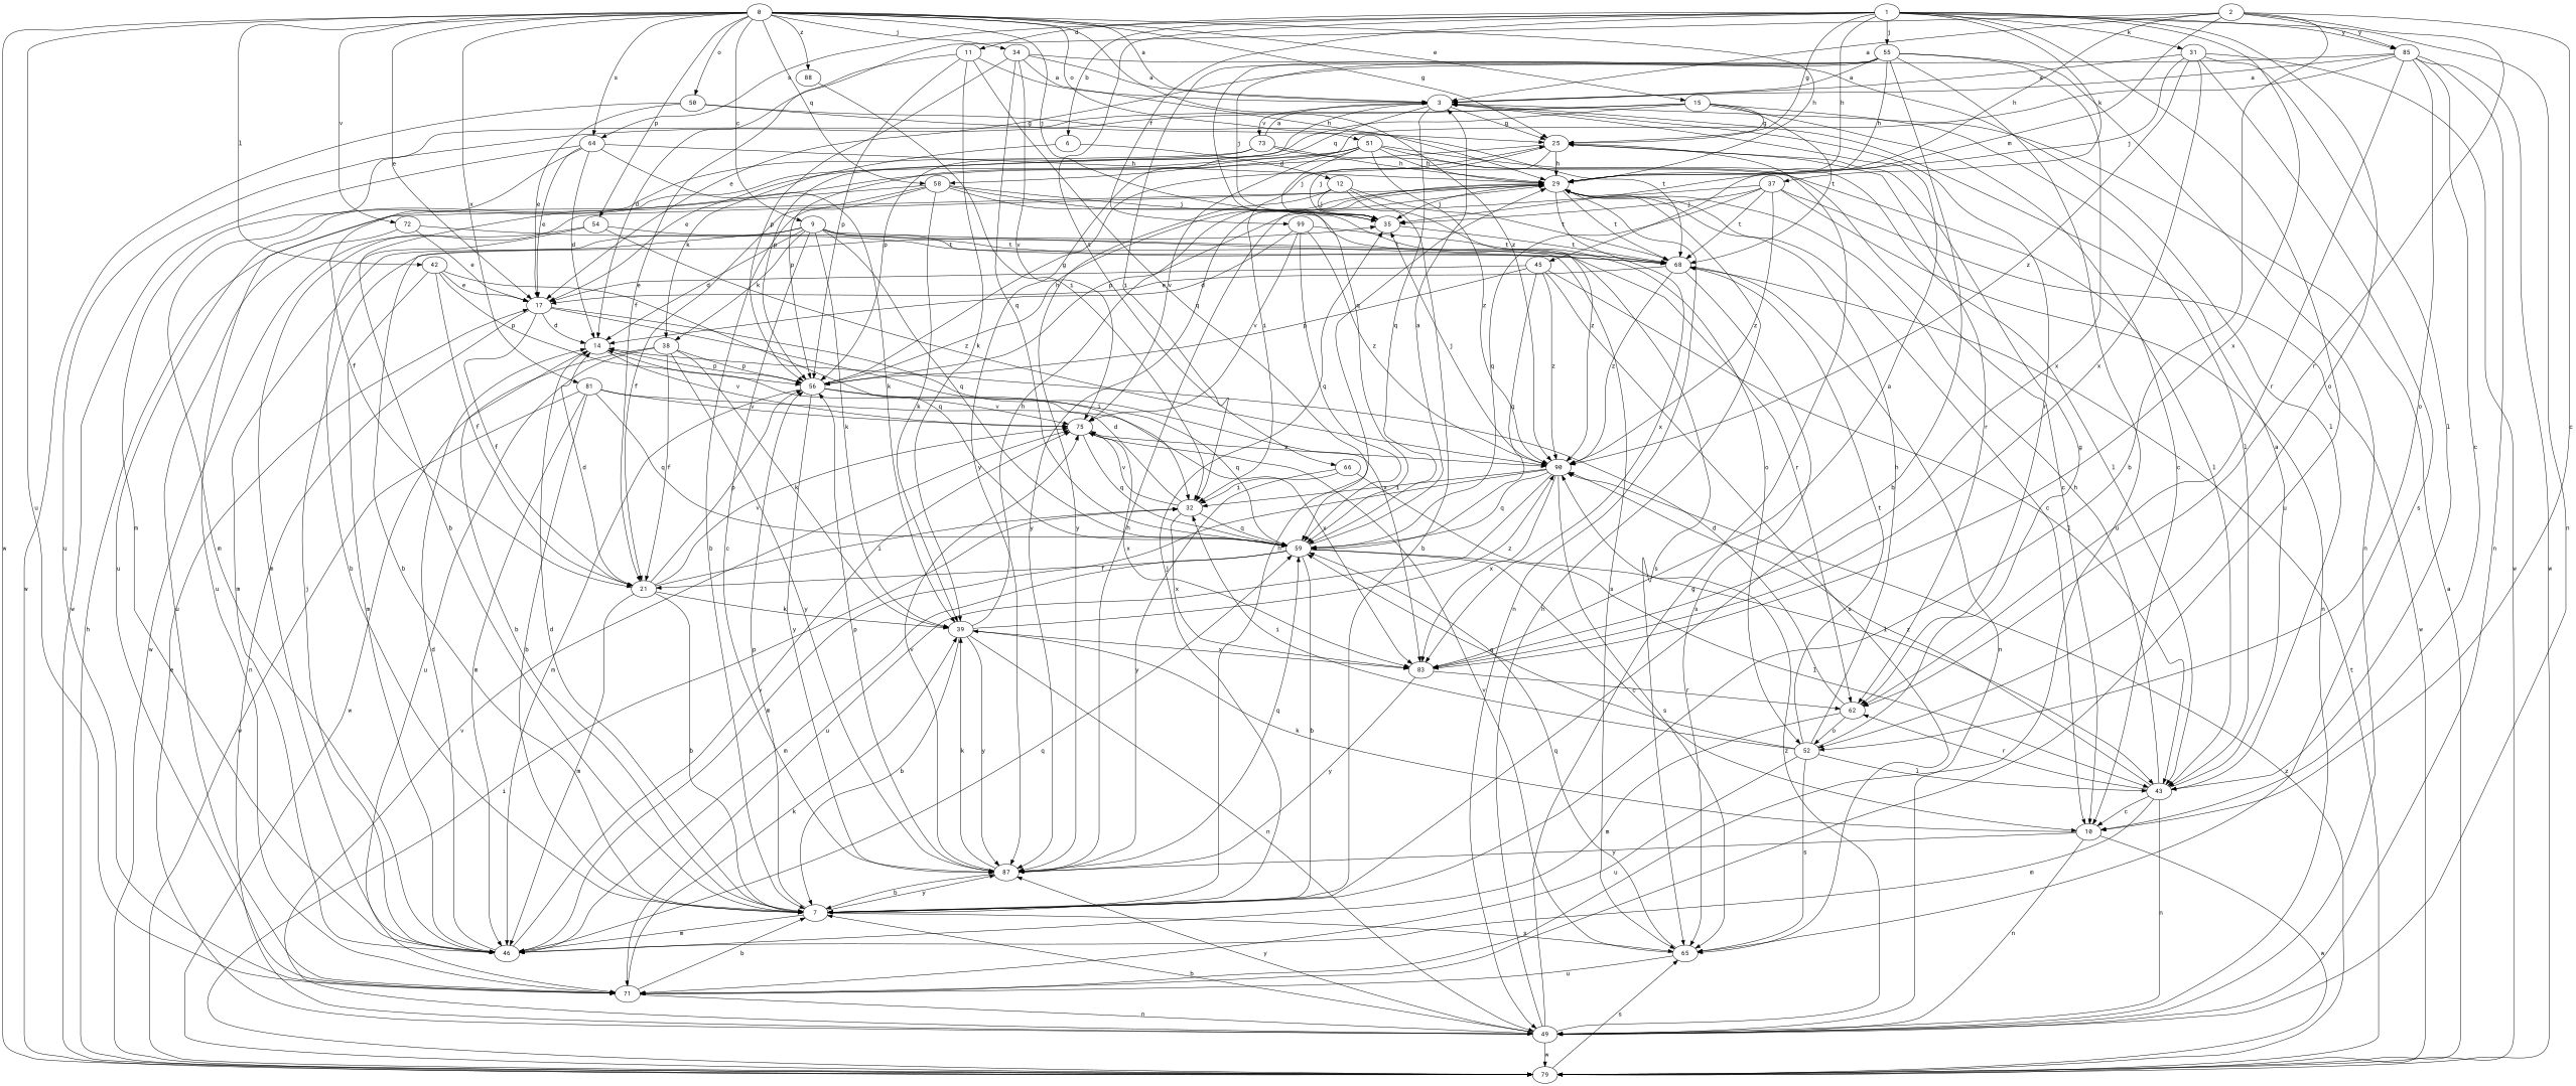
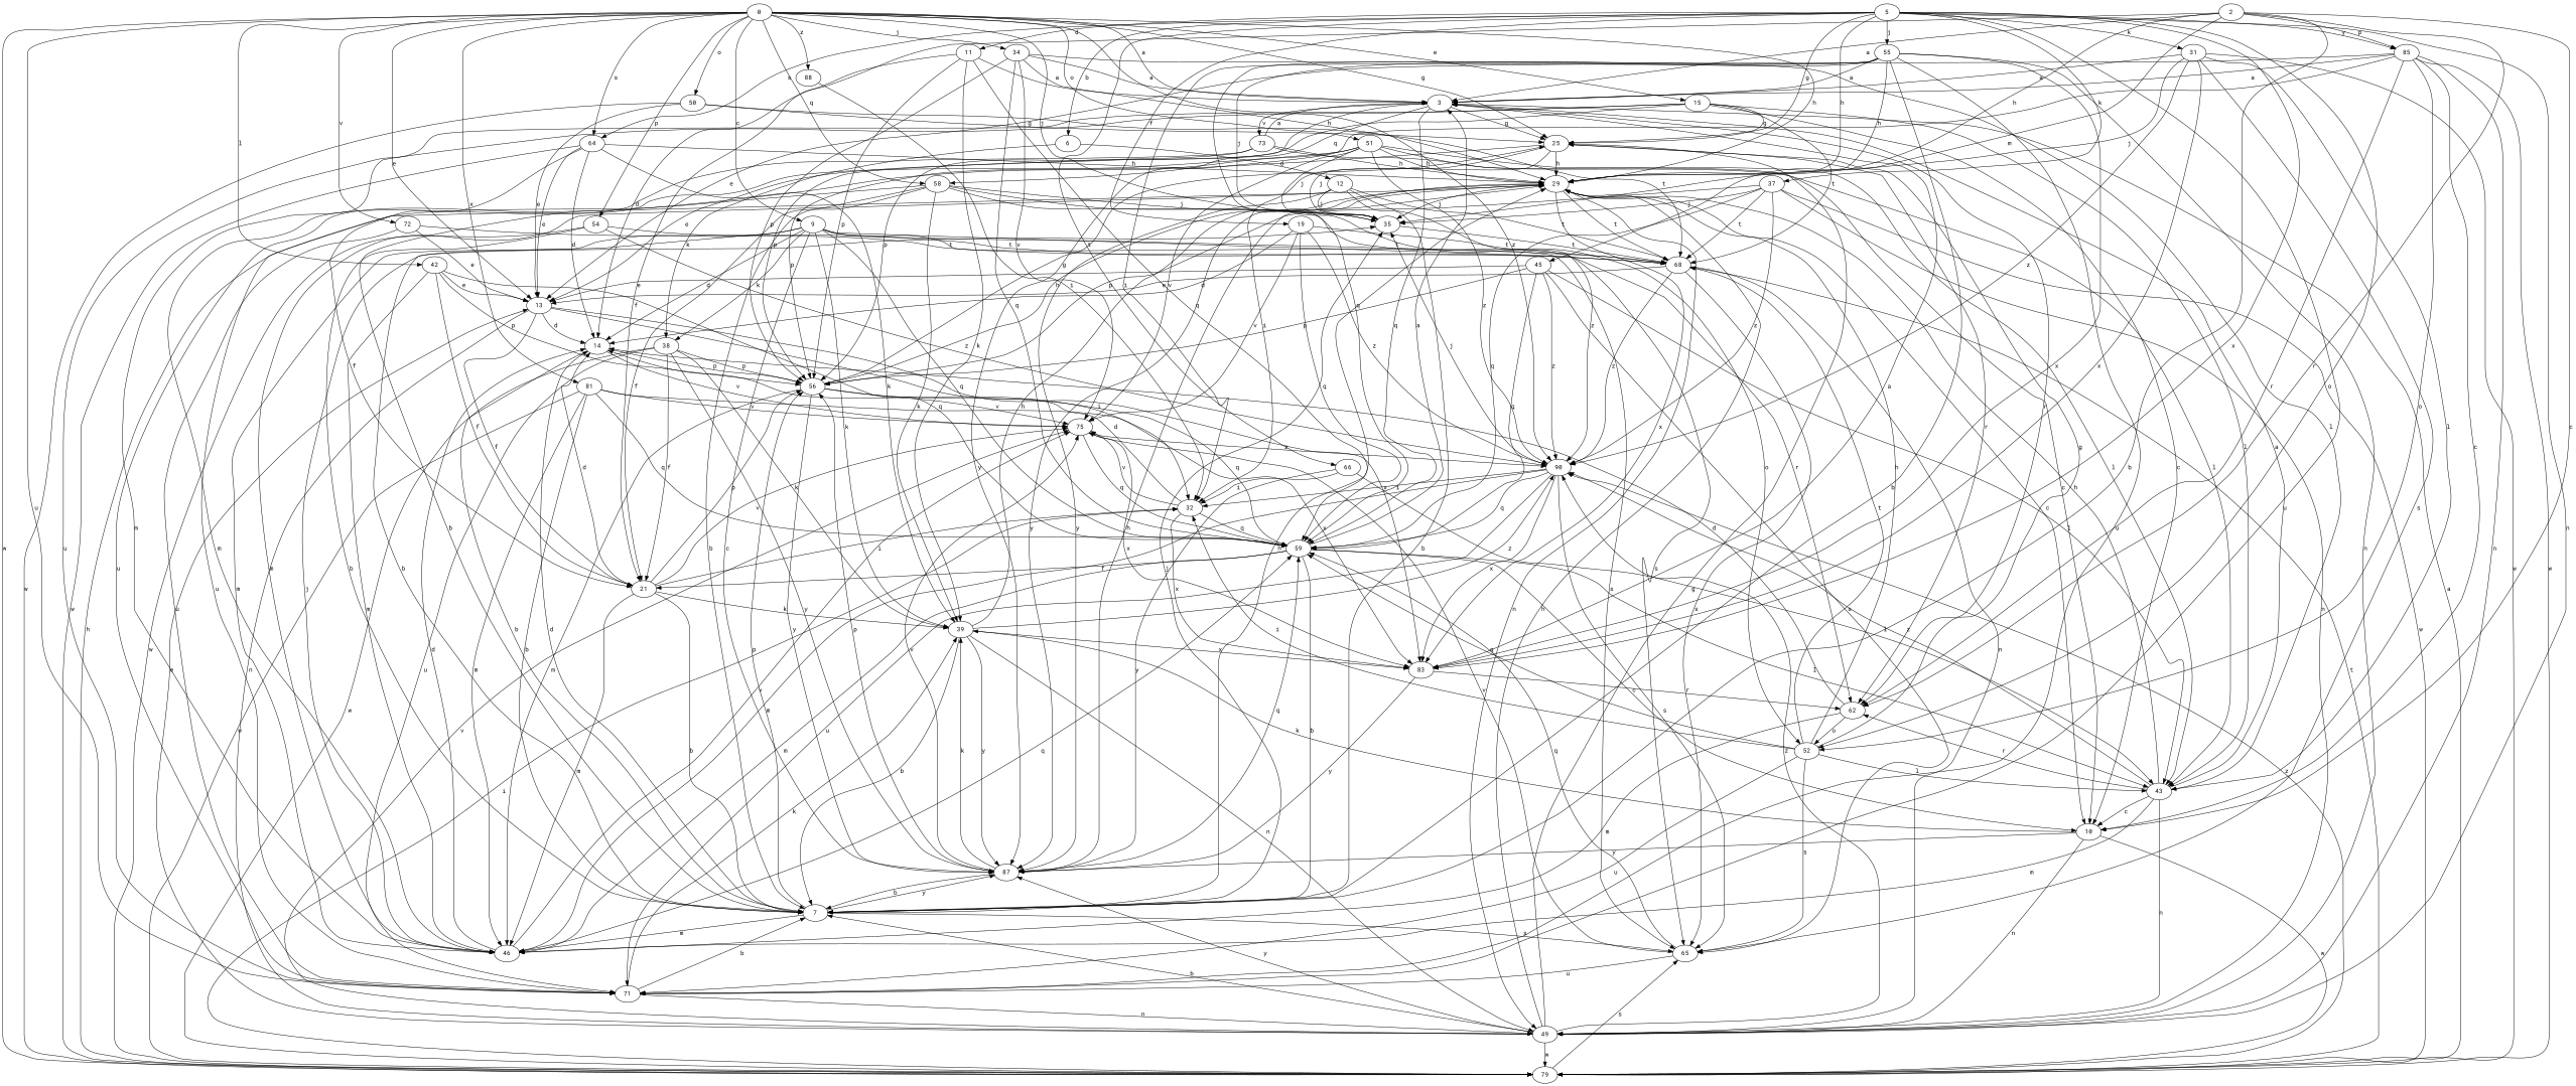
  strict digraph {
    fontname="Roboto Mono"
    node [fontname="Roboto Mono"]
    edge [fontname="Roboto Mono"]
    0
    3
    9
    15
-   17
+   17 [label=13]
    25
    29
    34
    35
    42
    50
    51
    54
    58
    64
    71
    72
    79
    81
    88
    90
    62
    56
    59
    73
    7
    38
    14
    46
    65
    87
    39
    68
    10
    43
    49
    83
    21
    32
    75
    52
-   1
+   1 [label=5]
    6
    11
-   19 [label=99]
+   19
    n46 [label=31]
    37
    55
    66
    85
    12
    2
    45
    0 -> 3 [label=a]
    0 -> 9 [label=c]
    0 -> 15 [label=e]
    0 -> 17 [label=e]
    0 -> 25 [label=g]
    0 -> 29 [label=h]
    0 -> 34 [label=j]
    0 -> 35 [label=j]
    0 -> 42 [label=l]
    0 -> 50 [label=o]
    0 -> 51 [label=o]
    0 -> 54 [label=p]
    0 -> 58 [label=q]
    0 -> 64 [label=s]
    0 -> 71 [label=u]
    0 -> 72 [label=v]
    0 -> 79 [label=w]
    0 -> 81 [label=x]
    0 -> 88 [label=z]
    0 -> 90 [label=z]
    3 -> 25 [label=g]
    3 -> 58 [label=q]
    3 -> 62 [label=r]
    3 -> 56 [label=p]
    3 -> 59 [label=q]
    3 -> 73 [label=v]
    9 -> 62 [label=r]
    9 -> 59 [label=q]
    9 -> 7 [label=b]
    9 -> 38 [label=k]
    9 -> 14 [label=d]
    9 -> 46 [label=m]
    9 -> 65 [label=s]
    9 -> 87 [label=c]
    9 -> 39 [label=k]
    9 -> 68 [label=t]
    15 -> 25 [label=g]
    15 -> 71 [label=u]
    15 -> 56 [label=p]
    15 -> 46 [label=m]
    15 -> 68 [label=t]
    15 -> 10 [label=c]
    15 -> 43 [label=l]
    17 -> 14 [label=d]
    17 -> 49 [label=n]
    17 -> 83 [label=x]
    17 -> 21 [label=f]
    17 -> 32 [label=i]
    25 -> 29 [label=h]
    25 -> 35 [label=j]
    25 -> 62 [label=r]
    25 -> 7 [label=b]
    25 -> 32 [label=i]
    29 -> 35 [label=j]
    29 -> 87 [label=y]
    29 -> 68 [label=t]
    29 -> 10 [label=c]
    29 -> 49 [label=n]
    29 -> 83 [label=x]
    34 -> 3 [label=a]
    34 -> 29 [label=h]
    34 -> 56 [label=p]
    34 -> 59 [label=q]
    34 -> 43 [label=l]
    34 -> 75 [label=v]
    35 -> 68 [label=t]
    42 -> 17 [label=e]
    42 -> 56 [label=p]
    42 -> 59 [label=q]
    42 -> 46 [label=m]
    42 -> 21 [label=f]
    50 -> 17 [label=e]
    50 -> 25 [label=g]
    50 -> 79 [label=w]
    50 -> 68 [label=t]
    51 -> 29 [label=h]
    51 -> 35 [label=j]
    51 -> 71 [label=u]
    51 -> 90 [label=z]
    51 -> 56 [label=p]
    51 -> 10 [label=c]
    51 -> 43 [label=l]
    51 -> 75 [label=v]
    54 -> 79 [label=w]
    54 -> 90 [label=z]
    54 -> 7 [label=b]
    54 -> 68 [label=t]
    58 -> 35 [label=j]
    58 -> 71 [label=u]
    58 -> 7 [label=b]
    58 -> 65 [label=s]
    58 -> 39 [label=k]
    58 -> 21 [label=f]
    58 -> 52 [label=o]
    64 -> 17 [label=e]
    64 -> 29 [label=h]
    64 -> 79 [label=w]
    64 -> 14 [label=d]
    64 -> 39 [label=k]
    64 -> 21 [label=f]
    71 -> 7 [label=b]
    71 -> 39 [label=k]
    71 -> 49 [label=n]
    72 -> 17 [label=e]
    72 -> 71 [label=u]
    72 -> 68 [label=t]
    79 -> 3 [label=a]
    79 -> 29 [label=h]
    79 -> 90 [label=z]
    79 -> 65 [label=s]
    79 -> 68 [label=t]
    79 -> 32 [label=i]
    81 -> 79 [label=w]
    81 -> 59 [label=q]
    81 -> 7 [label=b]
    81 -> 46 [label=m]
    81 -> 83 [label=x]
    81 -> 75 [label=v]
    88 -> 32 [label=i]
    90 -> 35 [label=j]
    90 -> 71 [label=u]
    90 -> 59 [label=q]
    90 -> 46 [label=m]
    90 -> 65 [label=s]
    90 -> 83 [label=x]
    90 -> 32 [label=i]
    62 -> 14 [label=d]
    62 -> 46 [label=m]
    62 -> 52 [label=o]
    56 -> 25 [label=g]
    56 -> 29 [label=h]
    56 -> 59 [label=q]
    56 -> 46 [label=m]
    56 -> 87 [label=y]
    56 -> 75 [label=v]
    59 -> 3 [label=a]
    59 -> 7 [label=b]
    59 -> 46 [label=m]
    59 -> 10 [label=c]
    59 -> 43 [label=l]
    59 -> 21 [label=f]
    73 -> 3 [label=a]
    73 -> 17 [label=e]
    73 -> 29 [label=h]
    73 -> 46 [label=m]
    73 -> 43 [label=l]
    7 -> 29 [label=h]
    7 -> 35 [label=j]
    7 -> 56 [label=p]
    7 -> 14 [label=d]
    7 -> 46 [label=m]
    7 -> 65 [label=s]
    7 -> 87 [label=y]
    38 -> 71 [label=u]
    38 -> 79 [label=w]
    38 -> 56 [label=p]
    38 -> 87 [label=y]
    38 -> 39 [label=k]
    38 -> 21 [label=f]
    14 -> 56 [label=p]
    14 -> 7 [label=b]
    14 -> 75 [label=v]
    46 -> 35 [label=j]
    46 -> 59 [label=q]
    46 -> 14 [label=d]
    46 -> 75 [label=v]
    65 -> 71 [label=u]
    65 -> 59 [label=q]
    65 -> 75 [label=v]
    87 -> 29 [label=h]
    87 -> 56 [label=p]
    87 -> 59 [label=q]
    87 -> 7 [label=b]
    87 -> 39 [label=k]
    87 -> 75 [label=v]
    39 -> 29 [label=h]
    39 -> 90 [label=z]
    39 -> 7 [label=b]
    39 -> 87 [label=y]
    39 -> 49 [label=n]
    39 -> 83 [label=x]
    68 -> 17 [label=e]
    68 -> 90 [label=z]
    68 -> 65 [label=s]
    68 -> 49 [label=n]
    10 -> 79 [label=w]
    10 -> 87 [label=y]
    10 -> 39 [label=k]
    10 -> 49 [label=n]
    43 -> 3 [label=a]
    43 -> 29 [label=h]
    43 -> 90 [label=z]
    43 -> 62 [label=r]
    43 -> 46 [label=m]
    43 -> 10 [label=c]
    43 -> 49 [label=n]
    49 -> 17 [label=e]
    49 -> 25 [label=g]
    49 -> 29 [label=h]
    49 -> 79 [label=w]
    49 -> 90 [label=z]
    49 -> 7 [label=b]
    49 -> 87 [label=y]
    49 -> 75 [label=v]
    83 -> 3 [label=a]
    83 -> 62 [label=r]
    83 -> 87 [label=y]
    21 -> 56 [label=p]
    21 -> 7 [label=b]
    21 -> 14 [label=d]
    21 -> 46 [label=m]
    21 -> 39 [label=k]
    21 -> 32 [label=i]
    21 -> 75 [label=v]
    32 -> 59 [label=q]
    32 -> 14 [label=d]
    32 -> 83 [label=x]
    32 -> 75 [label=v]
    75 -> 90 [label=z]
    75 -> 59 [label=q]
    75 -> 83 [label=x]
    52 -> 25 [label=g]
    52 -> 29 [label=h]
    52 -> 71 [label=u]
    52 -> 59 [label=q]
    52 -> 65 [label=s]
    52 -> 68 [label=t]
    52 -> 43 [label=l]
    52 -> 32 [label=i]
    1 -> 25 [label=g]
    1 -> 29 [label=h]
    1 -> 64 [label=s]
    1 -> 71 [label=u]
    1 -> 49 [label=n]
    1 -> 83 [label=x]
    1 -> 52 [label=o]
    1 -> 6 [label=b]
    1 -> 11 [label=d]
    1 -> 19 [label=f]
    1 -> n46 [label=k]
    1 -> 37 [label=k]
    1 -> 55 [label=j]
    1 -> 66 [label=t]
    1 -> 85 [label=y]
    6 -> 38 [label=k]
    6 -> 12 [label=d]
    11 -> 3 [label=a]
    11 -> 56 [label=p]
    11 -> 59 [label=q]
    11 -> 14 [label=d]
    11 -> 39 [label=k]
    19 -> 90 [label=z]
    19 -> 59 [label=q]
    19 -> 14 [label=d]
    19 -> 68 [label=t]
    19 -> 75 [label=v]
    n46 -> 3 [label=a]
    n46 -> 35 [label=j]
    n46 -> 79 [label=w]
    n46 -> 90 [label=z]
    n46 -> 65 [label=s]
    n46 -> 43 [label=l]
    n46 -> 83 [label=x]
    37 -> 35 [label=j]
    37 -> 79 [label=w]
    37 -> 90 [label=z]
    37 -> 56 [label=p]
    37 -> 59 [label=q]
    37 -> 68 [label=t]
    37 -> 49 [label=n]
    55 -> 3 [label=a]
    55 -> 29 [label=h]
    55 -> 35 [label=j]
    55 -> 71 [label=u]
    55 -> 59 [label=q]
    55 -> 7 [label=b]
    55 -> 49 [label=n]
    55 -> 83 [label=x]
    55 -> 32 [label=i]
    66 -> 87 [label=y]
    66 -> 43 [label=l]
    66 -> 32 [label=i]
    85 -> 3 [label=a]
    85 -> 17 [label=e]
    85 -> 79 [label=w]
    85 -> 62 [label=r]
    85 -> 87 [label=y]
    85 -> 10 [label=c]
    85 -> 49 [label=n]
    85 -> 52 [label=o]
    12 -> 35 [label=j]
    12 -> 90 [label=z]
    12 -> 7 [label=b]
    12 -> 46 [label=m]
    12 -> 87 [label=y]
    12 -> 68 [label=t]
    2 -> 3 [label=a]
    2 -> 29 [label=h]
    2 -> 62 [label=r]
    2 -> 7 [label=b]
    2 -> 10 [label=c]
    2 -> 21 [label=f]
-   2 -> 85 [label=y]
+   2 -> 85 [label=p]
    2 -> 45 [label=m]
    45 -> 17 [label=e]
    45 -> 90 [label=z]
    45 -> 56 [label=p]
    45 -> 59 [label=q]
    45 -> 65 [label=s]
    45 -> 43 [label=l]
  }
